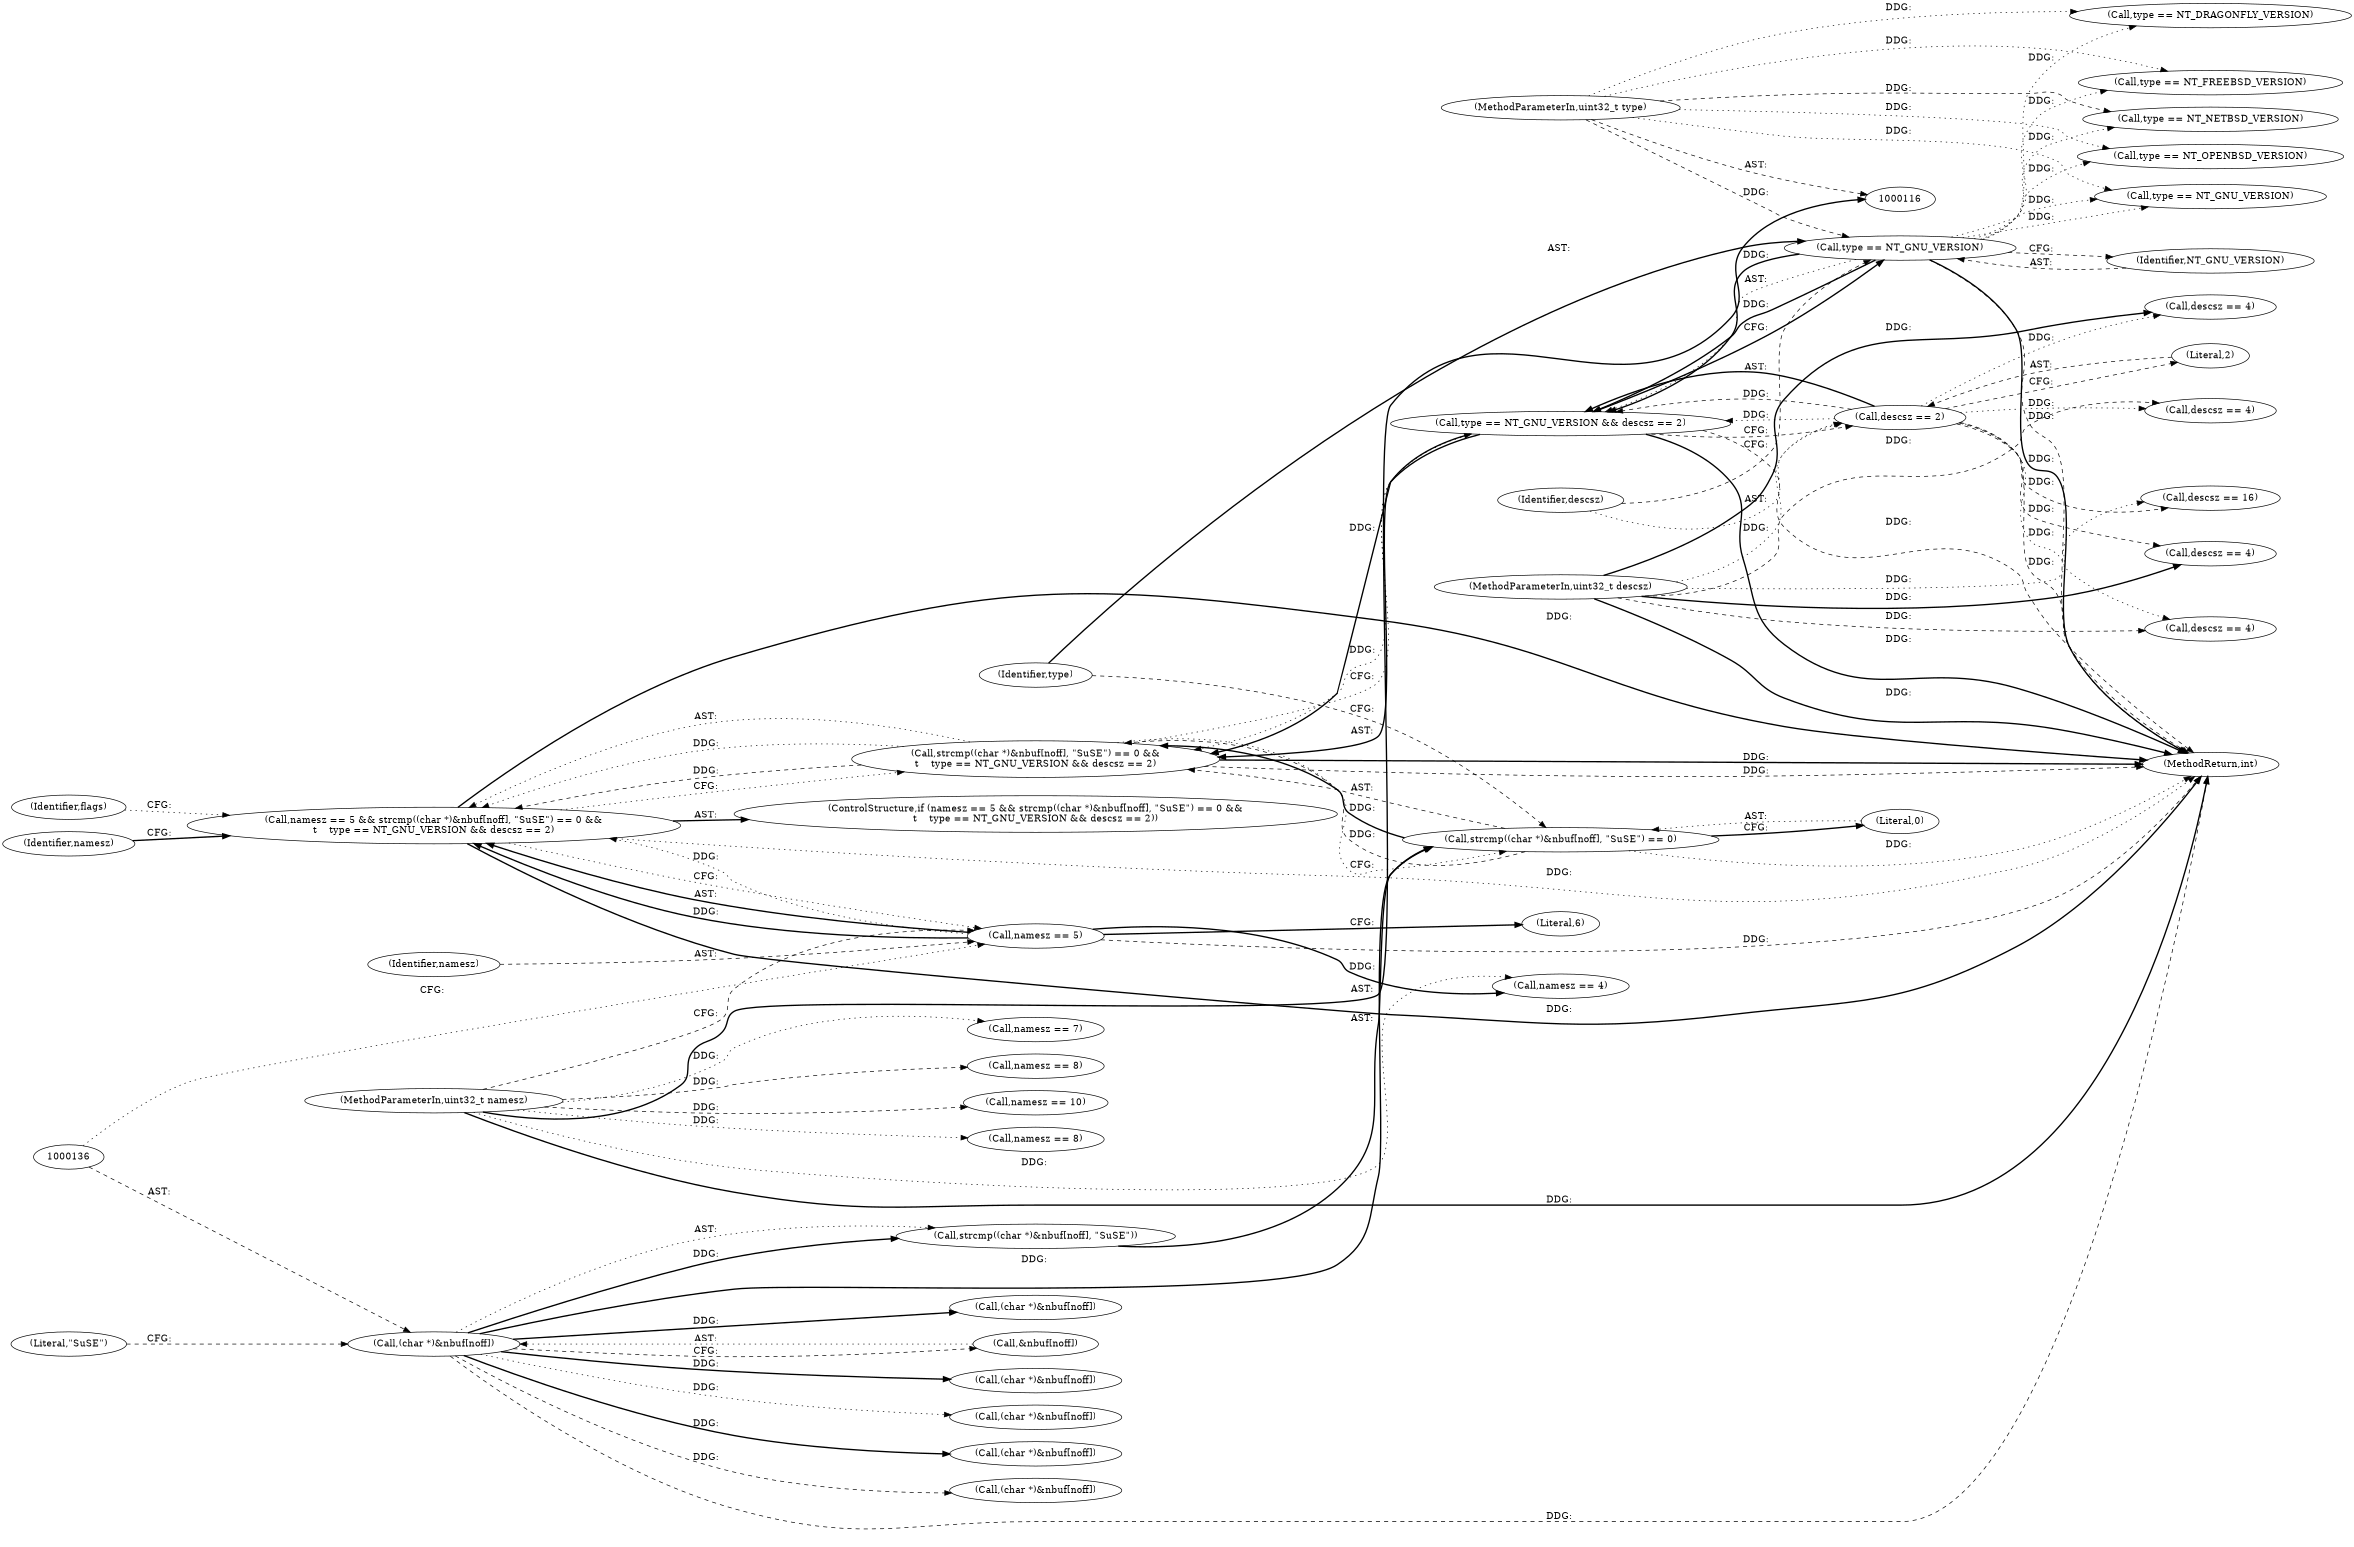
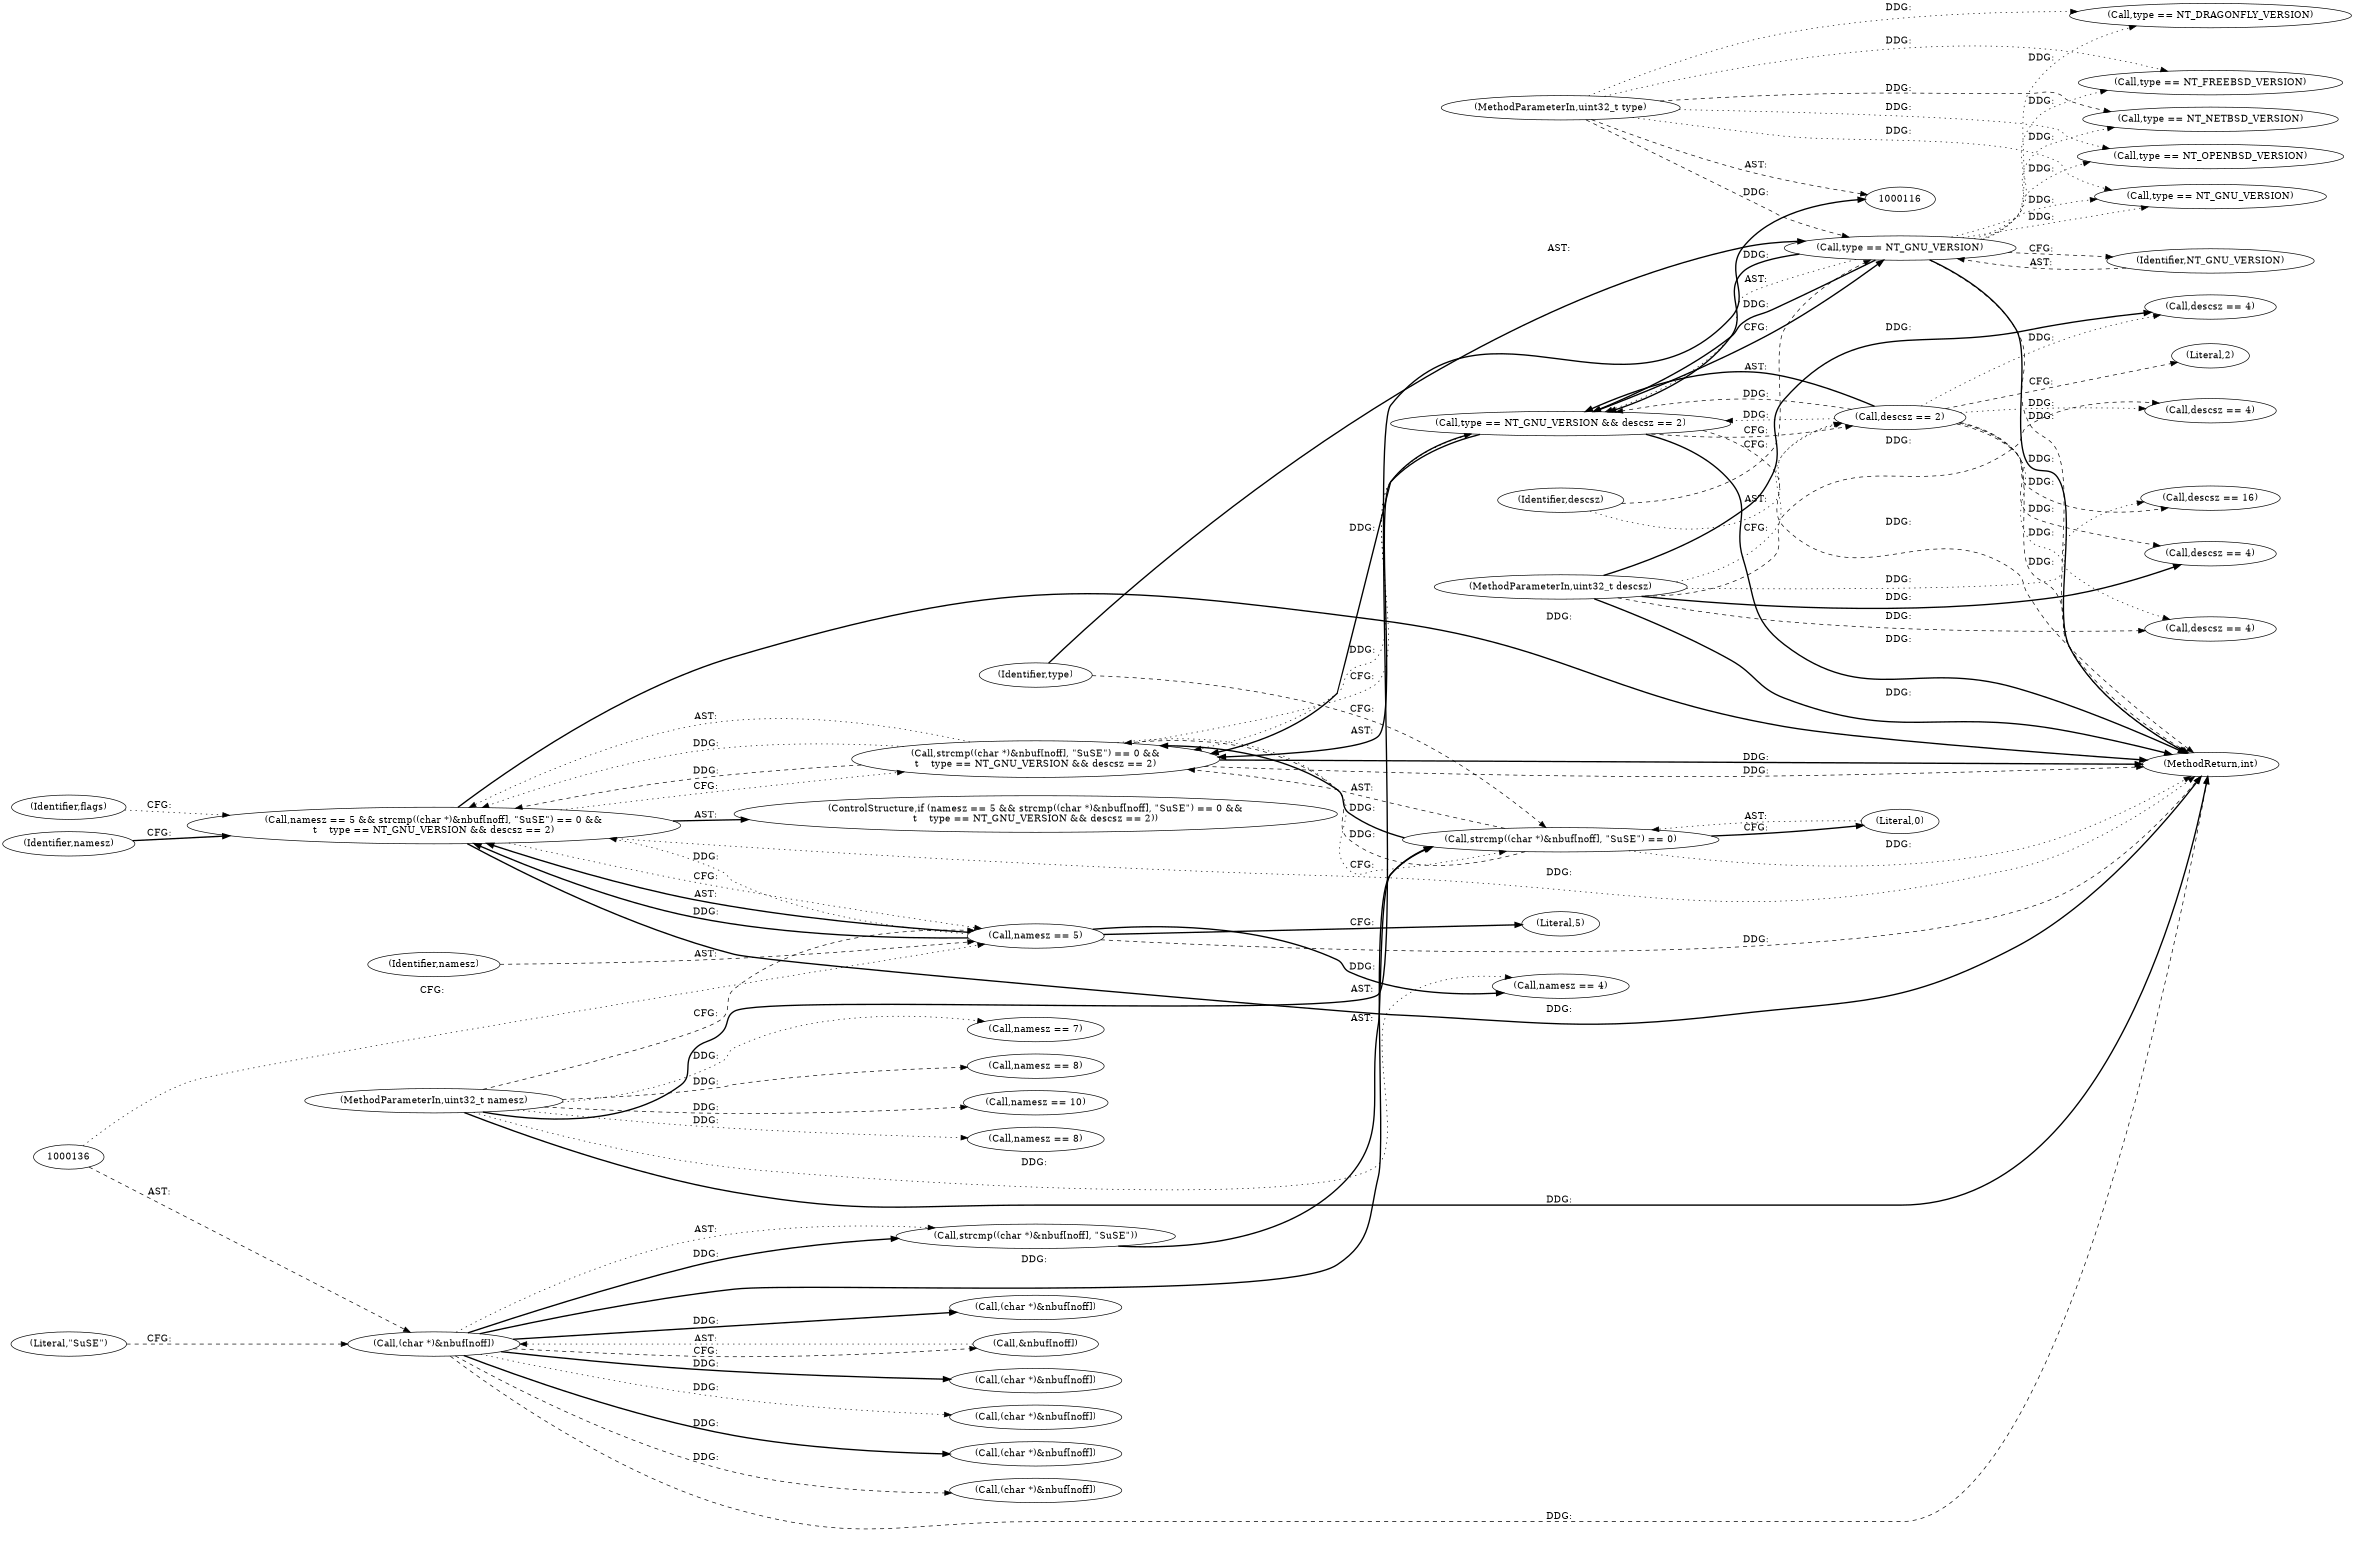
  digraph {
    rankdir=LR
    edge [style=dotted]
    n1 [label="(Call,namesz == 5 && strcmp((char *)&nbuf[noff], \"SuSE\") == 0 &&\n\t    type == NT_GNU_VERSION && descsz == 2)"]
    n2 [label="(Call,namesz == 5)"]
    n3 [label="(Call,strcmp((char *)&nbuf[noff], \"SuSE\") == 0 &&\n\t    type == NT_GNU_VERSION && descsz == 2)"]
    n4 [label="(ControlStructure,if (namesz == 5 && strcmp((char *)&nbuf[noff], \"SuSE\") == 0 &&\n\t    type == NT_GNU_VERSION && descsz == 2))"]
    n5 [label="(MethodReturn,int)"]
-   n6 [label="(Literal,6)"]
+   n6 [label="(Literal,5)"]
    n7 [label="(Call,namesz == 4)"]
    n8 [label="(Call,strcmp((char *)&nbuf[noff], \"SuSE\") == 0)"]
    n9 [label="(Call,type == NT_GNU_VERSION && descsz == 2)"]
    n10 [label="(MethodParameterIn,uint32_t namesz)"]
    n11 [label="(Call,namesz == 7)"]
    n12 [label="(Call,namesz == 8)"]
    n13 [label="(Call,namesz == 10)"]
    n14 [label="(Call,namesz == 8)"]
    1000116
    n16 [label="(Literal,0)"]
    n17 [label="(Call,type == NT_GNU_VERSION)"]
    n18 [label="(Call,descsz == 2)"]
    n19 [label="(Call,(char *)&nbuf[noff])"]
    n20 [label="(Call,(char *)&nbuf[noff])"]
    n21 [label="(Call,(char *)&nbuf[noff])"]
    n22 [label="(Call,&nbuf[noff])"]
    n23 [label="(Call,(char *)&nbuf[noff])"]
    n24 [label="(Call,(char *)&nbuf[noff])"]
    n25 [label="(Call,(char *)&nbuf[noff])"]
    n26 [label="(Call,strcmp((char *)&nbuf[noff], \"SuSE\"))"]
    n27 [label="(Call,type == NT_FREEBSD_VERSION)"]
    n28 [label="(Call,type == NT_DRAGONFLY_VERSION)"]
    n29 [label="(Call,type == NT_NETBSD_VERSION)"]
    n30 [label="(Identifier,NT_GNU_VERSION)"]
    n31 [label="(Call,type == NT_OPENBSD_VERSION)"]
    n32 [label="(Call,type == NT_GNU_VERSION)"]
    n33 [label="(Call,descsz == 16)"]
    n34 [label="(Call,descsz == 4)"]
    n35 [label="(Call,descsz == 4)"]
    n36 [label="(Call,descsz == 4)"]
    n37 [label="(Call,descsz == 4)"]
    n38 [label="(Literal,2)"]
    n39 [label="(MethodParameterIn,uint32_t type)"]
    n40 [label="(MethodParameterIn,uint32_t descsz)"]
    n41 [label="(Identifier,namesz)"]
    n42 [label="(Literal,\"SuSE\")"]
    n43 [label="(Identifier,namesz)"]
    n44 [label="(Identifier,descsz)"]
    n45 [label="(Identifier,flags)"]
    n46 [label="(Identifier,type)"]
    1000136
    n1 -> n2 [label="CFG: "]
    n1 -> n3 [label="CFG: "]
    n1 -> n4 [label="AST: " style=bold]
    n1 -> n5 [label="DDG: "]
    n1 -> n5 [label="DDG: " style=bold]
    n1 -> n5 [label="DDG: " style=bold]
    n2 -> n1 [label="AST: " style=bold]
    n2 -> n1 [label="DDG: " style=bold]
    n2 -> n1 [label="DDG: "]
    n2 -> n5 [label="DDG: " style=dashed]
    n2 -> n6 [label="CFG: " style=bold]
    n2 -> n7 [label="DDG: " style=bold]
    n3 -> n1 [label="AST: "]
    n3 -> n1 [label="DDG: "]
    n3 -> n1 [label="DDG: " style=dashed]
    n3 -> n5 [label="DDG: " style=bold]
    n3 -> n5 [label="DDG: " style=dashed]
    n3 -> n8 [label="CFG: "]
    n3 -> n9 [label="CFG: "]
    n8 -> n3 [label="AST: " style=dashed]
    n8 -> n3 [label="DDG: " style=bold]
    n8 -> n3 [label="DDG: " style=dashed]
    n8 -> n5 [label="DDG: "]
    n8 -> n16 [label="CFG: " style=bold]
    n9 -> n3 [label="AST: " style=bold]
    n9 -> n3 [label="DDG: " style=bold]
    n9 -> n3 [label="DDG: "]
    n9 -> n5 [label="DDG: " style=dashed]
    n9 -> n5 [label="DDG: " style=bold]
    n9 -> n17 [label="CFG: " style=bold]
    n9 -> n18 [label="CFG: " style=dashed]
    n10 -> n2 [label="CFG: " style=dashed]
    n10 -> n5 [label="DDG: " style=bold]
    n10 -> n7 [label="DDG: "]
    n10 -> n11 [label="DDG: "]
    n10 -> n12 [label="DDG: " style=dashed]
    n10 -> n13 [label="DDG: " style=dashed]
    n10 -> n14 [label="DDG: "]
    n10 -> 1000116 [label="AST: " style=bold]
    n16 -> n8 [label="AST: "]
    n17 -> n5 [label="DDG: " style=dashed]
    n17 -> n5 [label="DDG: " style=bold]
    n17 -> n9 [label="AST: "]
    n17 -> n9 [label="DDG: " style=bold]
    n17 -> n9 [label="DDG: " style=bold]
    n17 -> n27 [label="DDG: "]
    n17 -> n28 [label="DDG: "]
    n17 -> n29 [label="DDG: "]
    n17 -> n30 [label="CFG: " style=dashed]
    n17 -> n31 [label="DDG: "]
    n17 -> n32 [label="DDG: "]
    n17 -> n32 [label="DDG: "]
    n18 -> n5 [label="DDG: " style=dashed]
    n18 -> n9 [label="AST: " style=bold]
    n18 -> n9 [label="DDG: " style=dashed]
    n18 -> n9 [label="DDG: "]
    n18 -> n33 [label="DDG: " style=dashed]
    n18 -> n34 [label="DDG: "]
    n18 -> n35 [label="DDG: "]
    n18 -> n36 [label="DDG: "]
    n18 -> n37 [label="DDG: " style=dashed]
    n18 -> n38 [label="CFG: " style=dashed]
    n19 -> n5 [label="DDG: " style=dashed]
    n19 -> n8 [label="DDG: " style=bold]
    n19 -> n20 [label="DDG: " style=dashed]
    n19 -> n21 [label="DDG: " style=bold]
    n19 -> n22 [label="CFG: " style=dashed]
    n19 -> n23 [label="DDG: " style=bold]
    n19 -> n24 [label="DDG: "]
    n19 -> n25 [label="DDG: " style=bold]
    n19 -> n26 [label="AST: "]
    n19 -> n26 [label="DDG: " style=bold]
    n22 -> n19 [label="AST: "]
    n26 -> n8 [label="AST: " style=bold]
    n30 -> n17 [label="AST: " style=dashed]
-   n38 -> n18 [label="AST: " style=dashed]
    n39 -> 1000116 [label="AST: " style=dashed]
    n39 -> n17 [label="DDG: " style=dashed]
    n39 -> n27 [label="DDG: "]
    n39 -> n28 [label="DDG: "]
    n39 -> n29 [label="DDG: " style=dashed]
    n39 -> n31 [label="DDG: "]
    n39 -> n32 [label="DDG: "]
    n40 -> n5 [label="DDG: " style=bold]
-   n40 -> n18 [label="DDG: "]
+   n40 -> n18 [label="CFG: "]
    n40 -> n33 [label="DDG: "]
    n40 -> n34 [label="DDG: " style=dashed]
    n40 -> n35 [label="DDG: " style=bold]
    n40 -> n36 [label="DDG: " style=dashed]
    n40 -> n37 [label="DDG: " style=bold]
    n41 -> n2 [label="AST: " style=dashed]
    n42 -> n19 [label="CFG: " style=dashed]
    n43 -> n1 [label="CFG: " style=bold]
    n44 -> n17 [label="CFG: " style=dashed]
    n44 -> n18 [label="AST: "]
    n45 -> n1 [label="CFG: "]
    n46 -> n8 [label="CFG: " style=dashed]
    n46 -> n17 [label="AST: " style=bold]
    1000136 -> n2 [label="CFG: "]
    1000136 -> n19 [label="AST: " style=dashed]
  }
